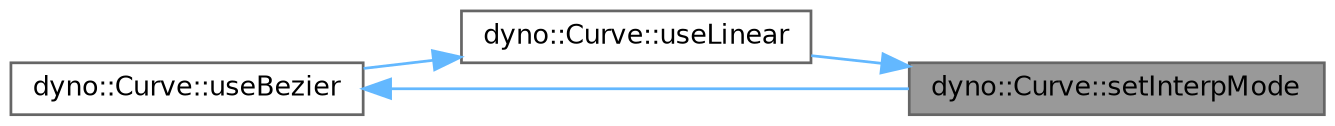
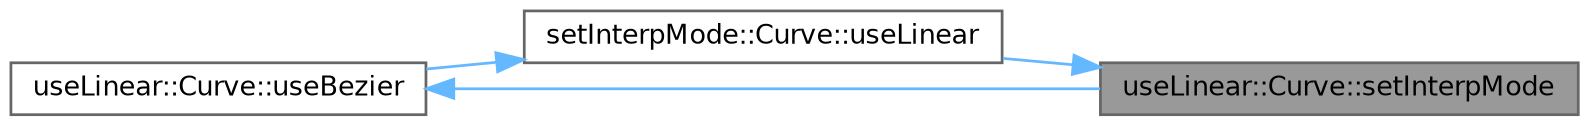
  digraph {
    rankdir=RL
    node [color=grey40 fillcolor=white fontname=Helvetica fontsize=10 shape=box style=filled]
    edge [color=steelblue1 dir=back fontname=Helvetica fontsize=10 labelfontname=Helvetica labelfontsize=10 style=solid]
-   n1 [color=gray40 fillcolor=grey60 fontcolor=black height=0.2 label="dyno::Curve::setInterpMode" width=0.4]
-   n2 [height=0.2 label="dyno::Curve::useLinear" width=0.4]
-   n3 [height=0.2 label="dyno::Curve::useBezier" width=0.4]
+   n1 [color=gray40 fillcolor=grey60 fontcolor=black height=0.2 label="useLinear::Curve::setInterpMode" width=0.4]
+   n2 [height=0.2 label="setInterpMode::Curve::useLinear" width=0.4]
+   n3 [height=0.2 label="useLinear::Curve::useBezier" width=0.4]
    n1 -> n2
    n2 -> n3
    n3 -> n1
  }
